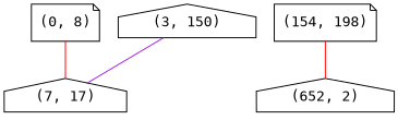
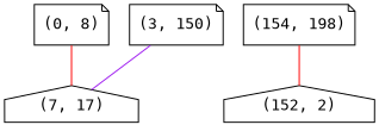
  graph {
    fontname="DejaVu Sans Mono"
    node [fontname="DejaVu Sans Mono" shape=note]
    edge [color=red fontname="DejaVu Sans Mono" weight=1]
    n1 [label="(0, 8)"]
    "(7, 17)" [shape=house]
-   "(152, 2)" [shape=house label="(652, 2)"]
+   "(152, 2)" [shape=house]
    "(154, 198)"
-   "(3, 150)" [shape=house]
+   "(3, 150)"
    n1 -- "(7, 17)" [weight=4]
    "(154, 198)" -- "(152, 2)"
    "(3, 150)" -- "(7, 17)" [color=purple]
  }
